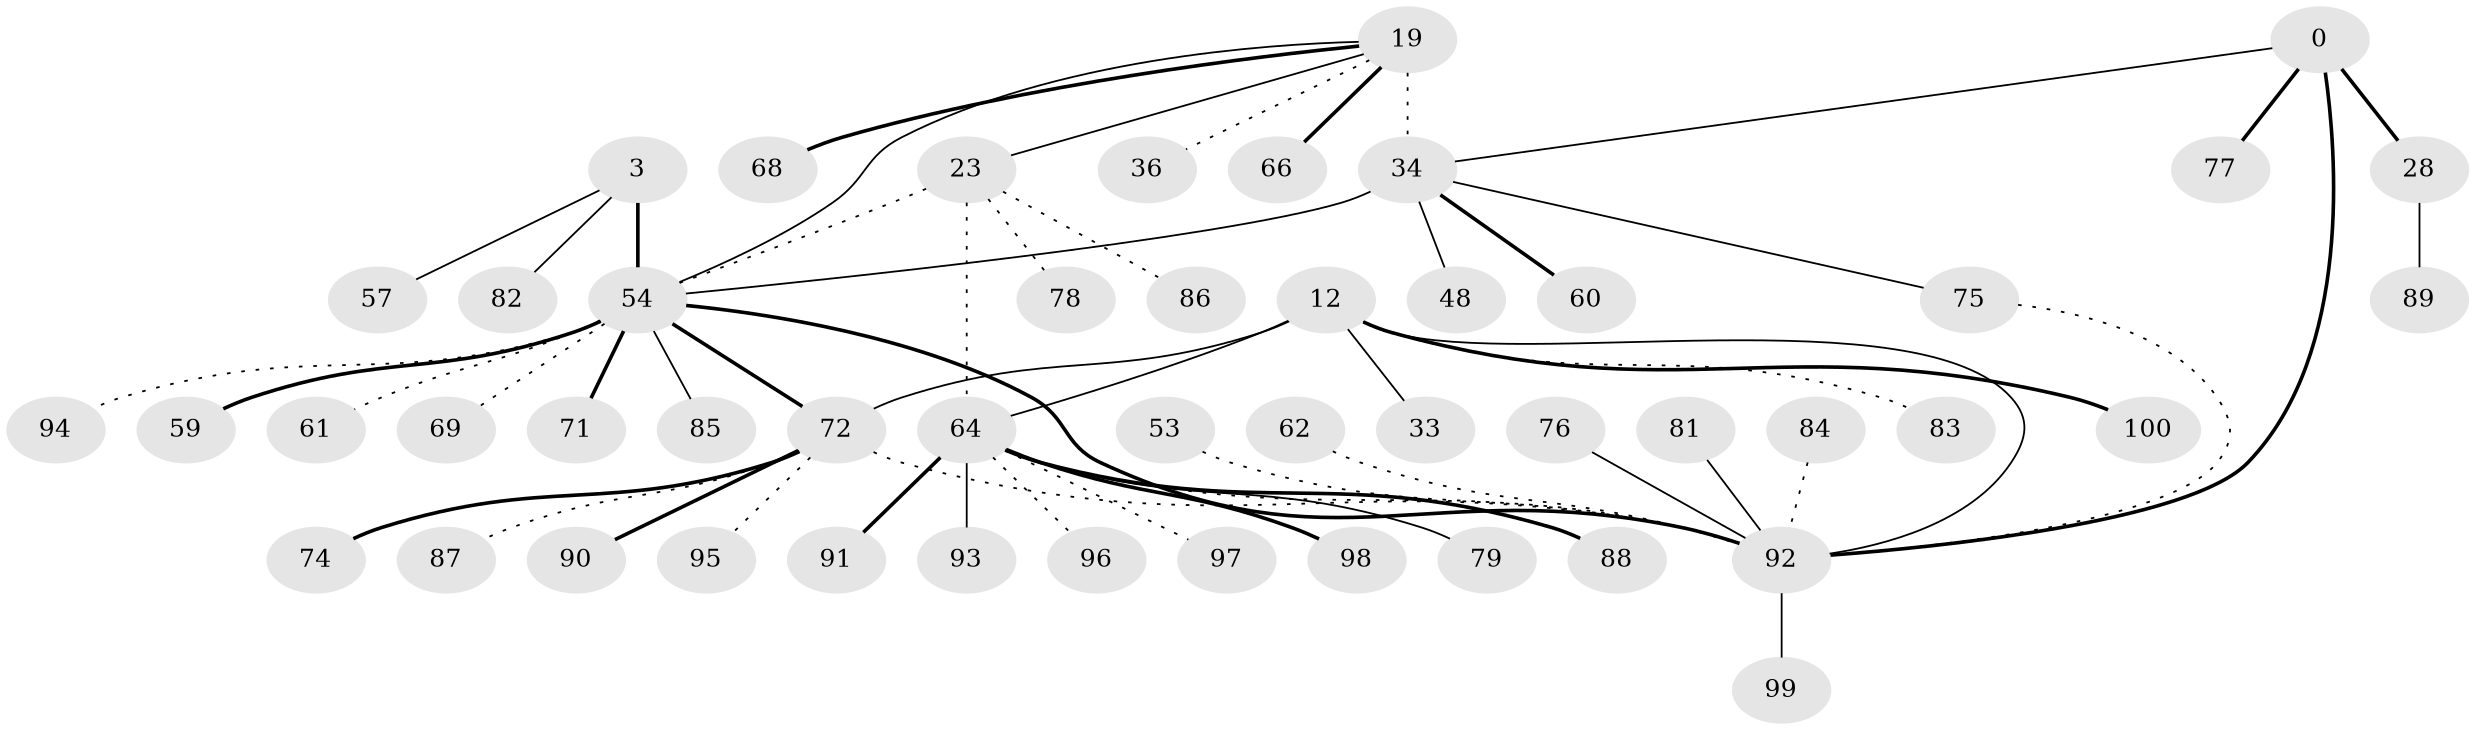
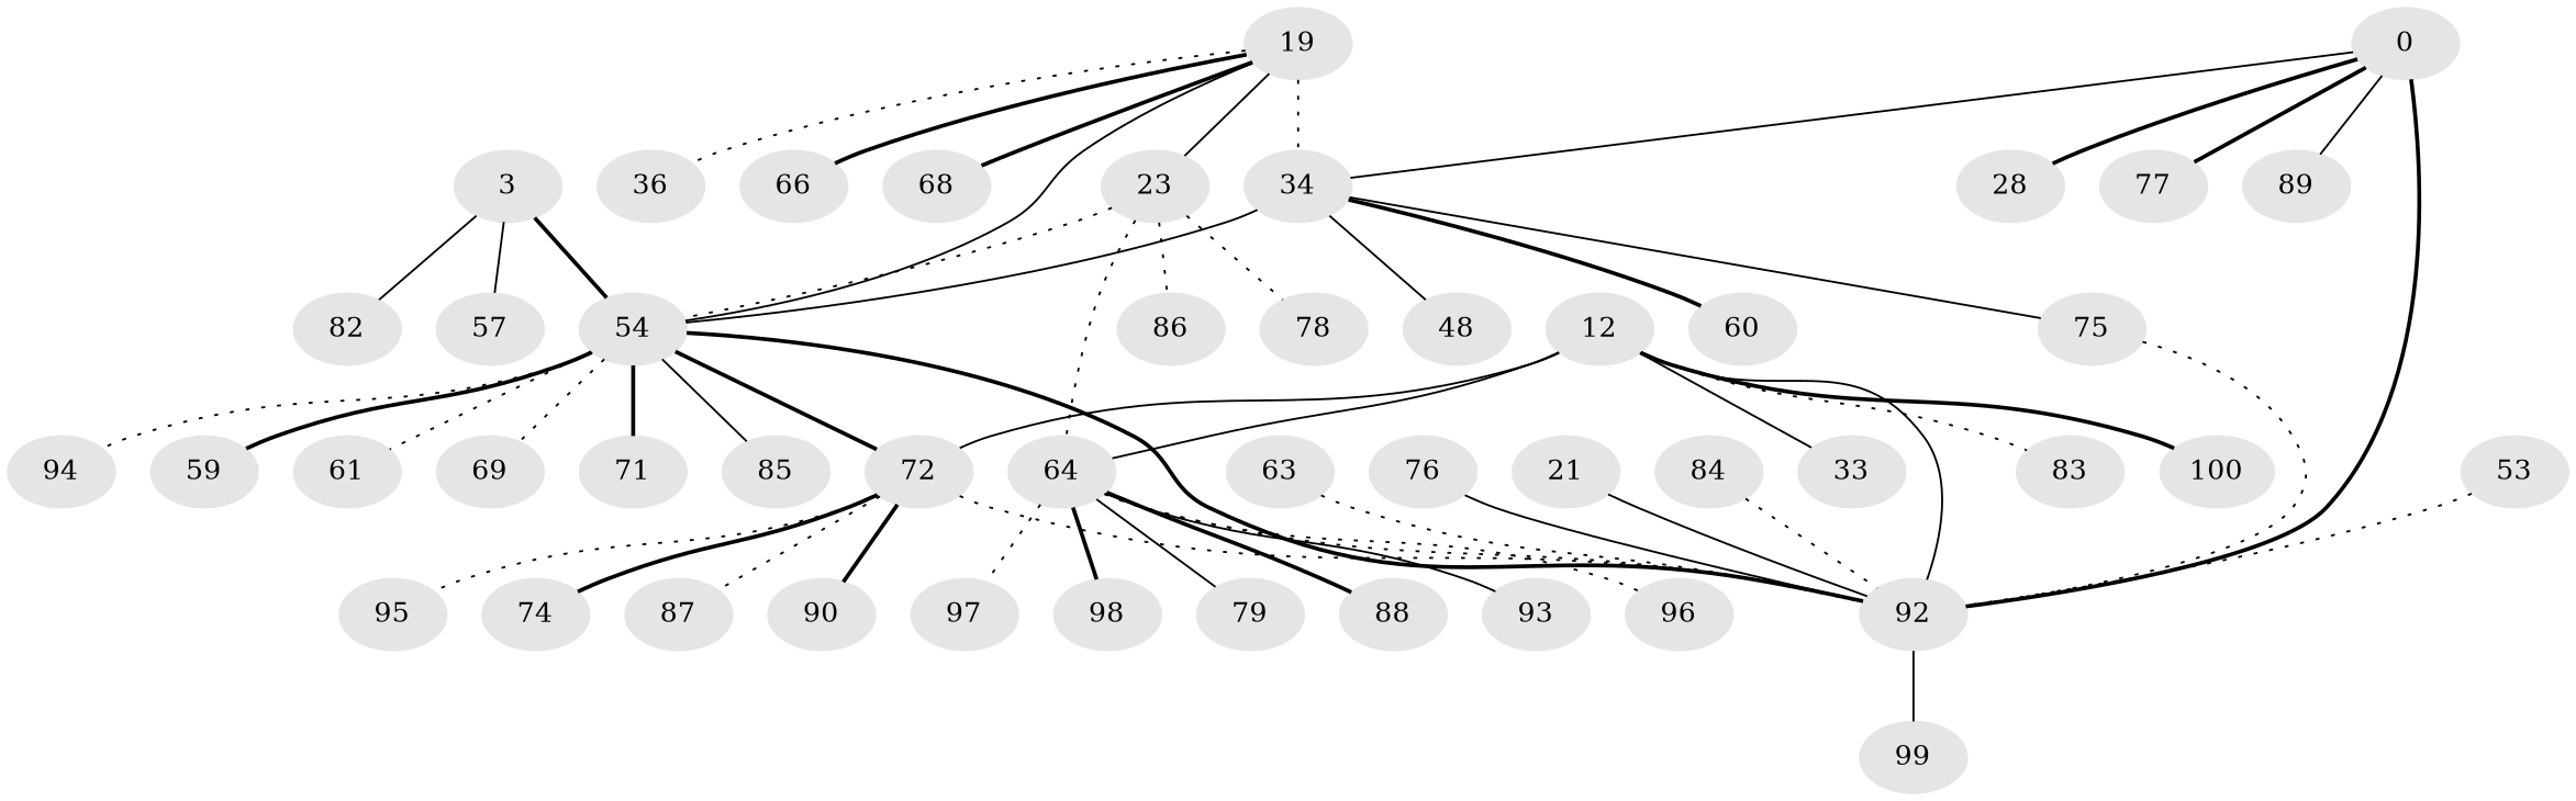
  graph {
    node [color=gray90 style=filled]
    edge [style=dotted]
    3 [super="+2"]
    54 [super="+39+5+4+32+45+46"]
    57
    82 [super="+67+70"]
    92 [super="+10+26"]
    72 [super="+15+42+43+52+55"]
    59
    61
    69
    71
    85
    94
    n13 [label=0 super="+7"]
    28
    34 [super="+20"]
    77
    89 [super="+29"]
    48
    60 [super="+56"]
    75 [super="+38+47"]
    99
    12 [super="+11"]
    33
    64 [super="+25+31+49+50+62+24+41+30+51"]
    83
    100
    79 [super="+65"]
    88
-   91
    93
    96
    97
    98 [super="+73"]
    74
    87
    90
    95
    19 [super="+17"]
    23 [super="+21"]
    36
    66
    68
    78 [super="+35"]
    86
    53
-   63 [label=62]
+   63
    76
-   81
+   81 [label=21]
    84
    3 -- 54 [style=bold weight=6]
    3 -- 57 [style=solid]
    3 -- 82 [style=solid]
    54 -- 92 [style=bold weight=2]
    54 -- 72 [style=bold]
    54 -- 59 [style=bold]
    54 -- 61
    54 -- 69
    54 -- 71 [style=bold]
    54 -- 85 [style=solid]
    54 -- 94
    92 -- 99 [style=solid]
    72 -- 92
    72 -- 74 [style=bold]
    72 -- 87
    72 -- 90 [style=bold]
    72 -- 95
    n13 -- 92 [style=bold weight=6]
    n13 -- 28 [style=bold]
    n13 -- 34 [style=solid]
    n13 -- 77 [style=bold]
-   28 -- 89 [style=solid]
+   n13 -- 89 [style=solid]
    34 -- 54 [style=solid]
    34 -- 48 [style=solid]
    34 -- 60 [style=bold]
    34 -- 75 [style=solid]
    75 -- 92
    12 -- 92 [style=solid]
    12 -- 72 [style=solid weight=6]
    12 -- 33 [style=solid]
    12 -- 64 [style=solid]
    12 -- 83
    12 -- 100 [style=bold]
    64 -- 92 [weight=2]
    64 -- 79 [style=solid]
    64 -- 88 [style=bold]
-   64 -- 91 [style=bold]
    64 -- 93 [style=solid]
    64 -- 96
    64 -- 97
    64 -- 98 [style=bold]
    19 -- 54 [style=solid]
    19 -- 34 [weight=6]
    19 -- 23 [style=solid]
    19 -- 36
    19 -- 66 [style=bold]
    19 -- 68 [style=bold]
    23 -- 54 [weight=2]
    23 -- 64 [weight=6]
    23 -- 78
    23 -- 86
    53 -- 92
    63 -- 92
    76 -- 92 [style=solid]
    81 -- 92 [style=solid]
    84 -- 92
  }
